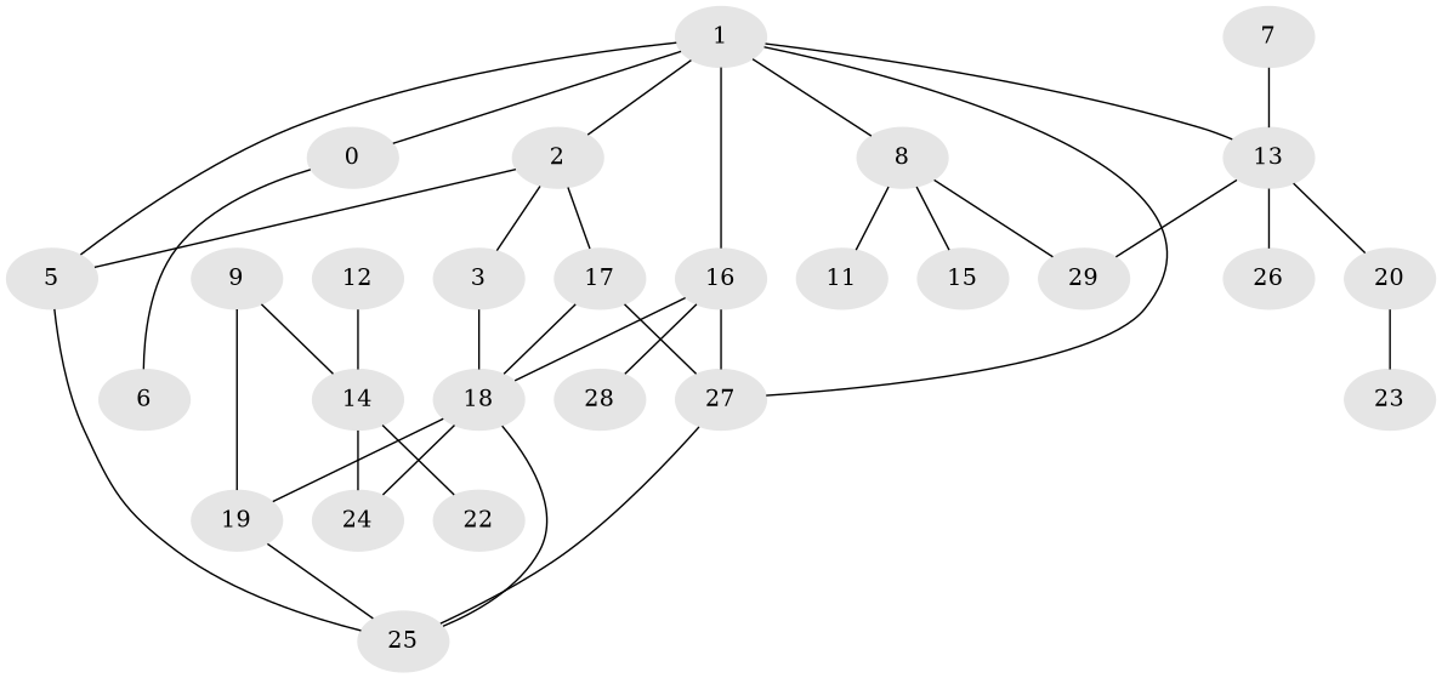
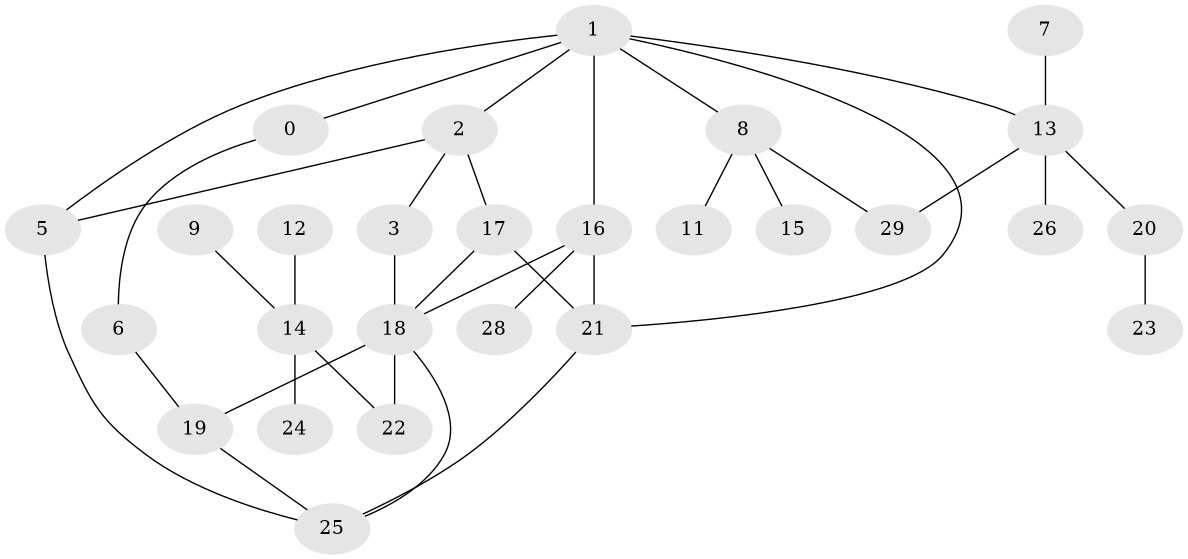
  graph {
    node [color=gray90 style=filled]
    edge [weight=1.0]
    1
    2
    n3 [label=0]
    8
    13
    16
-   21 [label=27]
+   21
    5
    3
    17
    6
    11
    15
    n14 [label=29]
    9
    14
    19
    20
    26
    18
    28
    25
    22
    7
    24
    23
    12
    1 -- 2
    1 -- n3
    1 -- 8
    1 -- 13
    1 -- 16
    1 -- 21
    1 -- 5
    2 -- 5
    2 -- 3
    2 -- 17
    n3 -- 6
    8 -- 11
    8 -- 15
    8 -- n14
    13 -- n14
    13 -- 20
    13 -- 26
    16 -- 21
    16 -- 18
    16 -- 28
    21 -- 25
    5 -- 25
    3 -- 18
    17 -- 21
    17 -- 18
    9 -- 14
-   9 -- 19
+   6 -- 19
    14 -- 22
    14 -- 24
    19 -- 25
    20 -- 23
    18 -- 19
    18 -- 25
-   18 -- 24
+   18 -- 22
    7 -- 13
    12 -- 14
  }
